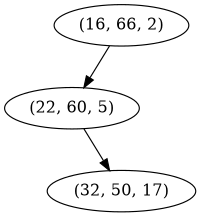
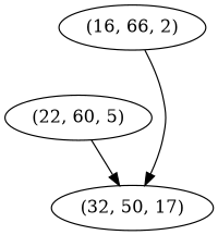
  digraph {
    "(16, 66, 2)"
    "(22, 60, 5)"
    n3 [label="(32, 50, 17)"]
-   "(16, 66, 2)" -> "(22, 60, 5)"
+   "(16, 66, 2)" -> n3
    "(22, 60, 5)" -> n3
  }
